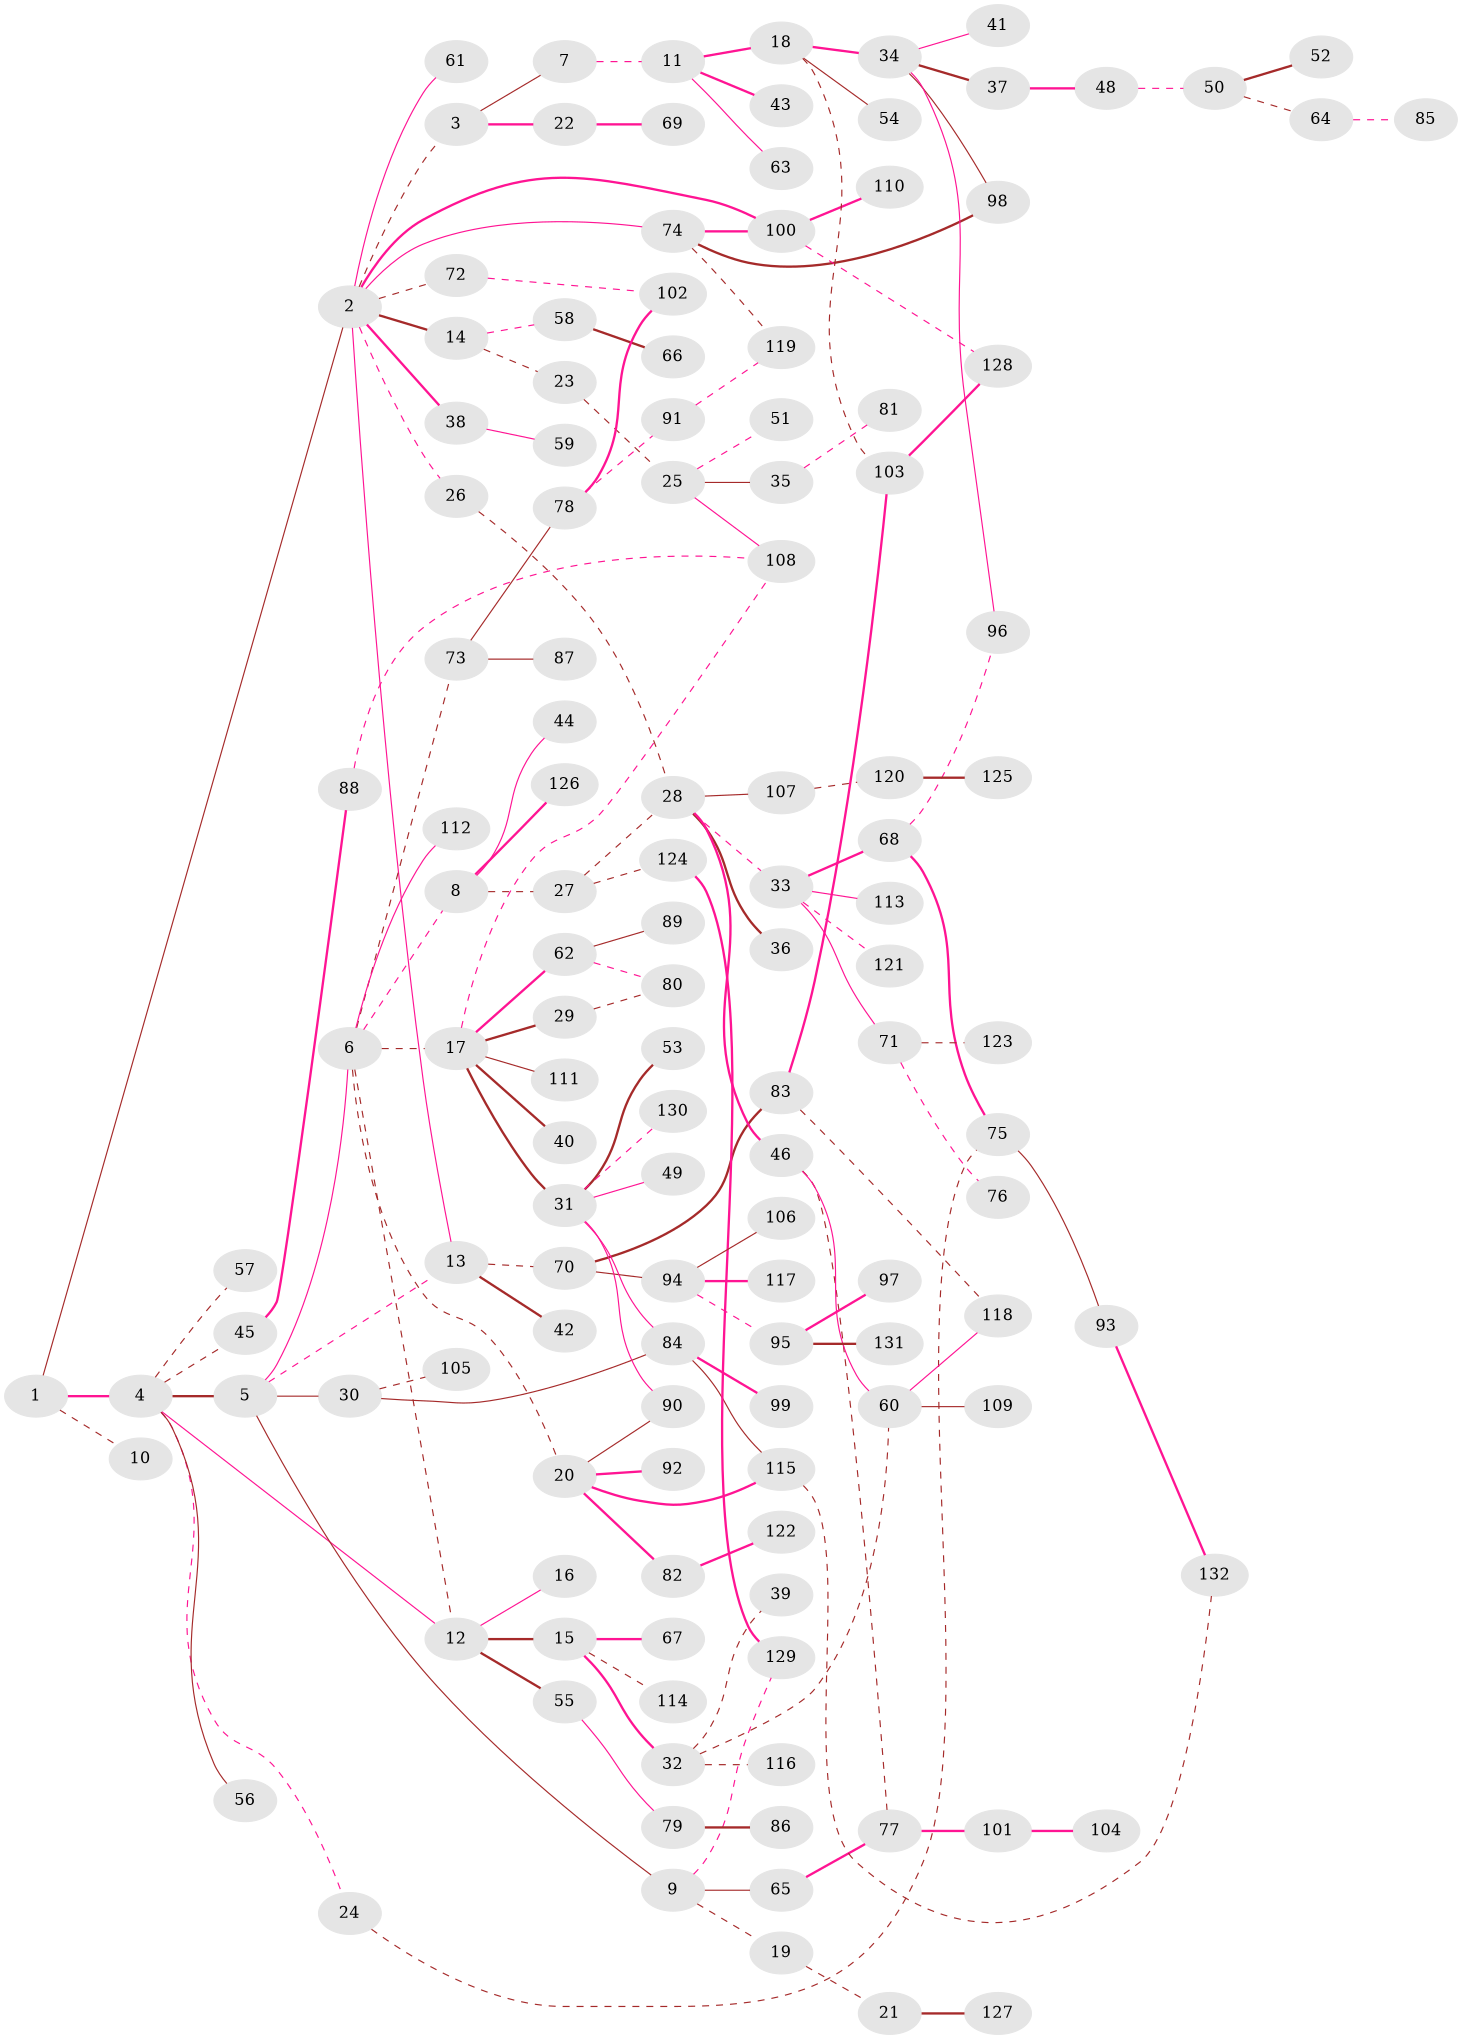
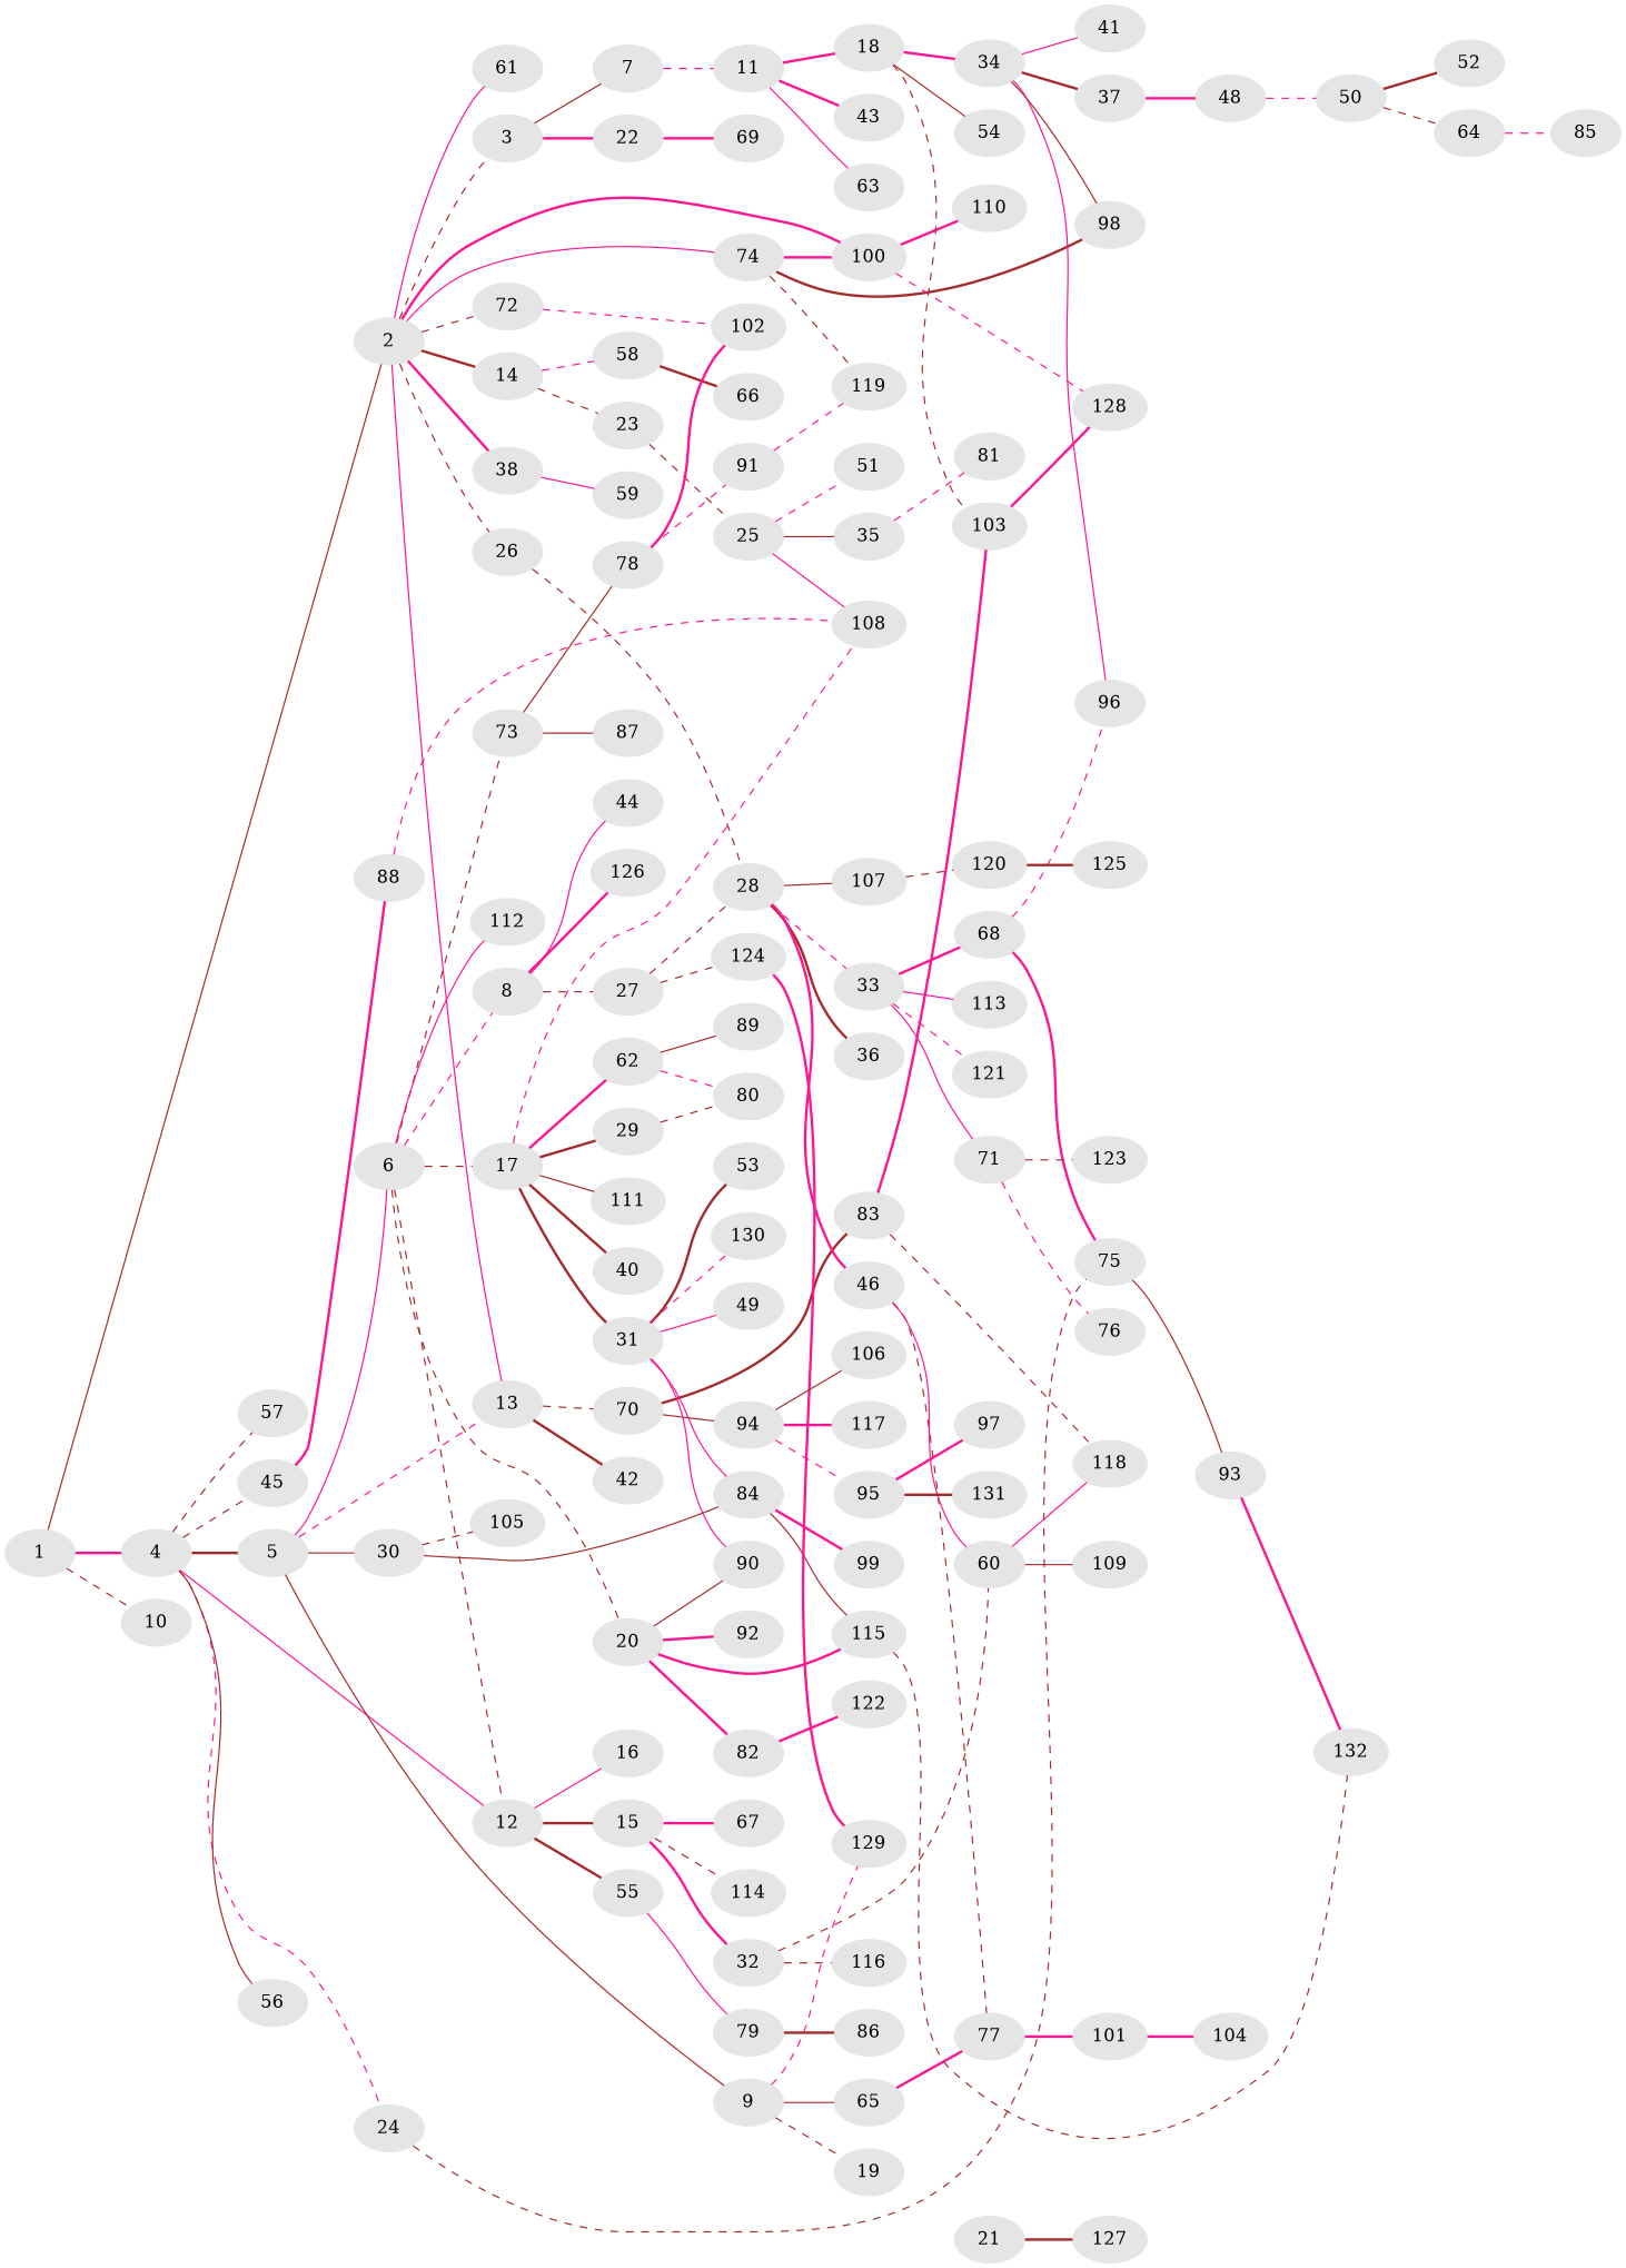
  graph {
    rankdir=LR
    node [color=gray90 style=filled]
    edge [color=deeppink style=dashed]
    1
    2
    4
    10
    3
    13
    14
    26
    38
    61
    72
    74
    100
    5
    12
    24
    45
    56
    57
    7
    22
    42
    70
    23
    58
    28
    59
    102
    98
    119
    110
    128
    11
    69
    6
    9
    30
    15
    16
    55
    75
    88
    8
    17
    20
    73
    112
    19
    65
    129
    84
    105
    27
    44
    126
    29
    31
    40
    62
    108
    111
    82
    90
    92
    115
    78
    87
    18
    43
    63
    124
    21
    77
    34
    54
    103
    32
    67
    114
    79
    83
    94
    25
    66
-   39
    60
    116
    80
    49
    53
    130
    89
    37
    41
    96
    127
    122
    132
    35
    51
    93
    81
    33
    36
    46
    107
    68
    71
    113
    121
    120
    99
    109
    118
    76
    123
    48
    50
    101
    52
    64
    85
    86
    95
    106
    117
    91
    104
    97
    131
    125
    1 -- 2 [color=brown style=solid]
    1 -- 4 [style=bold]
    1 -- 10 [color=brown]
    2 -- 3 [color=brown]
    2 -- 13 [style=solid]
    2 -- 14 [color=brown style=bold]
-   2 -- 26
+   2 -- 26 [color=brown]
    2 -- 38 [style=bold]
    2 -- 61 [style=solid]
    2 -- 72 [color=brown]
    2 -- 74 [style=solid]
    2 -- 100 [style=bold]
    4 -- 5 [color=brown style=bold]
    4 -- 12 [style=solid]
    4 -- 24
    4 -- 45 [color=brown]
    4 -- 56 [color=brown style=solid]
    4 -- 57 [color=brown]
    3 -- 7 [color=brown style=solid]
    3 -- 22 [style=bold]
    13 -- 42 [color=brown style=bold]
    13 -- 70 [color=brown]
    14 -- 23 [color=brown]
    14 -- 58
    26 -- 28 [color=brown]
    38 -- 59 [style=solid]
    72 -- 102
    74 -- 100 [style=bold]
    74 -- 98 [color=brown style=bold]
    74 -- 119 [color=brown]
    100 -- 110 [style=bold]
    100 -- 128
    5 -- 13
    5 -- 6 [style=solid]
    5 -- 9 [color=brown style=solid]
    5 -- 30 [color=brown style=solid]
    12 -- 15 [color=brown style=bold]
    12 -- 16 [style=solid]
    12 -- 55 [color=brown style=bold]
    24 -- 75 [color=brown]
    45 -- 88 [style=bold]
    7 -- 11
    22 -- 69 [style=bold]
    70 -- 83 [color=brown style=bold]
    70 -- 94 [color=brown style=solid]
    23 -- 25 [color=brown]
    58 -- 66 [color=brown style=bold]
    28 -- 33
    28 -- 36 [color=brown style=bold]
    28 -- 46 [style=bold]
    28 -- 107 [color=brown style=solid]
    11 -- 18 [style=bold]
    11 -- 43 [style=bold]
    11 -- 63 [style=solid]
    6 -- 12 [color=brown]
    6 -- 8
    6 -- 17 [color=brown]
    6 -- 20 [color=brown]
    6 -- 73 [color=brown]
    6 -- 112 [style=solid]
    9 -- 19 [color=brown]
    9 -- 65 [color=brown style=solid]
    9 -- 129
    30 -- 84 [color=brown style=solid]
    30 -- 105 [color=brown]
    15 -- 32 [style=bold]
    15 -- 67 [style=bold]
    15 -- 114 [color=brown]
    55 -- 79 [style=solid]
    75 -- 93 [color=brown style=solid]
    88 -- 108
    8 -- 27 [color=brown]
    8 -- 44 [style=solid]
    8 -- 126 [style=bold]
    17 -- 29 [color=brown style=bold]
    17 -- 31 [color=brown style=bold]
    17 -- 40 [color=brown style=bold]
    17 -- 62 [style=bold]
    17 -- 108
    17 -- 111 [color=brown style=solid]
    20 -- 82 [style=bold]
    20 -- 90 [color=brown style=solid]
    20 -- 92 [style=bold]
    20 -- 115 [style=bold]
    73 -- 78 [color=brown style=solid]
    73 -- 87 [color=brown style=solid]
-   19 -- 21 [color=brown]
    65 -- 77 [style=bold]
    84 -- 115 [color=brown style=solid]
    84 -- 99 [style=bold]
    27 -- 28 [color=brown]
    27 -- 124 [color=brown]
    29 -- 80 [color=brown]
    31 -- 84 [style=solid]
    31 -- 90 [style=solid]
    31 -- 49 [style=solid]
    31 -- 53 [color=brown style=bold]
    31 -- 130
    62 -- 80
    62 -- 89 [color=brown style=solid]
    82 -- 122 [style=bold]
    115 -- 132 [color=brown]
    78 -- 102 [style=bold]
    78 -- 91
    18 -- 34 [style=bold]
    18 -- 54 [color=brown style=solid]
    18 -- 103 [color=brown]
    124 -- 129 [style=bold]
    21 -- 127 [color=brown style=bold]
    77 -- 101 [style=bold]
    34 -- 98 [color=brown style=solid]
    34 -- 37 [color=brown style=bold]
    34 -- 41 [style=solid]
    34 -- 96 [style=solid]
    103 -- 128 [style=bold]
-   32 -- 39 [color=brown]
    32 -- 60 [color=brown]
    32 -- 116 [color=brown]
    79 -- 86 [color=brown style=bold]
    83 -- 103 [style=bold]
    83 -- 118 [color=brown]
    94 -- 95
    94 -- 106 [color=brown style=solid]
    94 -- 117 [style=bold]
    25 -- 108 [style=solid]
    25 -- 35 [color=brown style=solid]
    25 -- 51
    60 -- 109 [color=brown style=solid]
    60 -- 118 [style=solid]
    37 -- 48 [style=bold]
    35 -- 81
    93 -- 132 [style=bold]
    33 -- 68 [style=bold]
    33 -- 71 [style=solid]
    33 -- 113 [style=solid]
    33 -- 121
    46 -- 77 [color=brown]
    46 -- 60 [style=solid]
    107 -- 120 [color=brown]
    68 -- 75 [style=bold]
    68 -- 96
    71 -- 76
    71 -- 123 [color=brown]
    120 -- 125 [color=brown style=bold]
    48 -- 50
    50 -- 52 [color=brown style=bold]
    50 -- 64 [color=brown]
    101 -- 104 [style=bold]
    64 -- 85
    95 -- 97 [style=bold]
    95 -- 131 [color=brown style=bold]
    91 -- 119
  }
